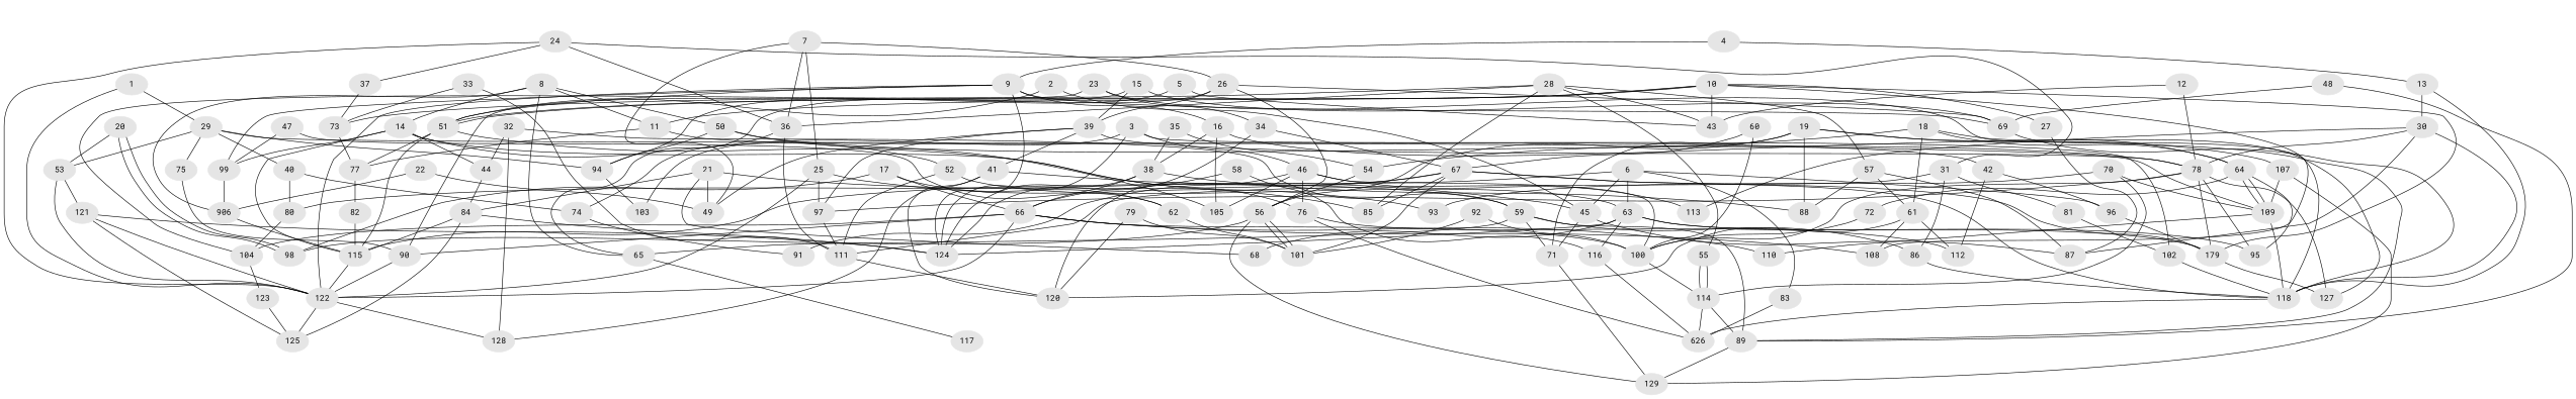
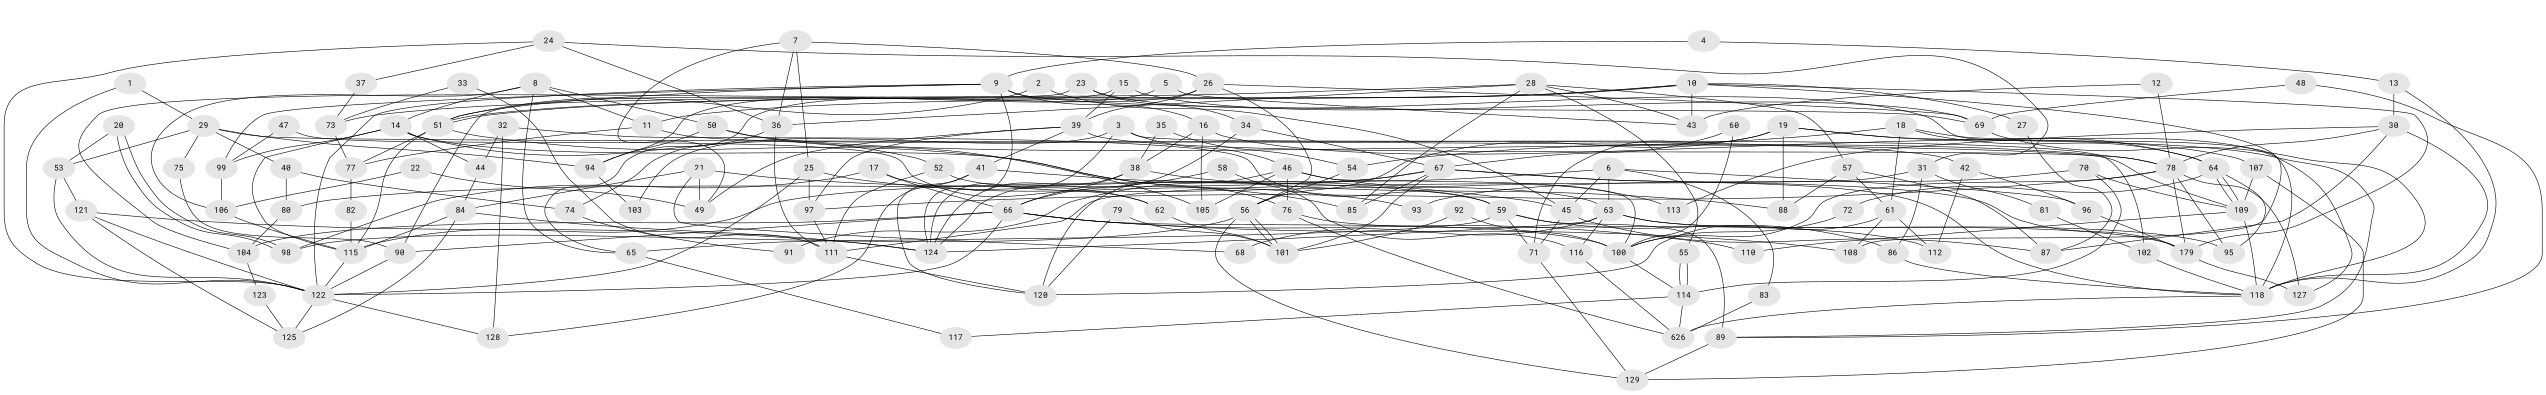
  graph {
    fontname="Roboto Mono"
    node [color=gray90 fontname="Roboto Mono" style=filled]
    edge [fontname="Roboto Mono"]
    1
    29
    122
    94
    53
    40
    75
    109
    128
    125
    2
    45
    51
    71
    87
    115
    77
    76
    3
    46
    102
    103
    124
    105
    113
    120
    100
    118
    4
    9
    13
    16
    69
    99
    30
    5
    43
    6
    63
    83
    96
    n42 [label=179]
    68
    116
    95
    n46 [label=626]
    7
    25
    26
    36
    49
    93
    97
    65
    39
    56
    111
    74
    8
    11
    14
    50
-   106 [label=906]
+   106
    42
    44
    52
    85
    78
    117
    38
    107
    10
    27
    108
    127
    112
    82
    12
    84
    15
    90
    41
    66
    88
    129
    17
    62
    98
    101
    104
    110
    18
    54
    61
    64
    72
    19
    89
    20
    121
    21
    22
    23
    34
    67
    123
    24
    31
    37
    81
    86
    73
    28
    55
    57
    114
    80
    32
    59
    33
    91
    35
    47
    48
    58
    60
    70
    79
    92
    1 -- 29
    1 -- 122
    29 -- 94
    29 -- 53
    29 -- 40
    29 -- 75
    29 -- 109
    122 -- 128
    122 -- 125
    94 -- 103
    53 -- 122
    53 -- 121
    40 -- 74
    40 -- 80
    75 -- 90
    109 -- 118
    109 -- 110
    2 -- 45
    2 -- 51
    45 -- 71
    45 -- 87
    51 -- 115
    51 -- 77
    51 -- 76
    71 -- 129
    115 -- 122
    77 -- 82
    76 -- n46
    76 -- 112
    3 -- 46
    3 -- 102
    3 -- 103
    3 -- 124
    46 -- 76
    46 -- 105
    46 -- 113
    46 -- 120
    46 -- 100
    102 -- 118
    100 -- 114
    118 -- n46
    4 -- 9
    4 -- 13
    9 -- 122
    9 -- 51
    9 -- 124
    9 -- 16
    9 -- 69
    9 -- 99
    13 -- 118
    13 -- 30
    16 -- 105
    16 -- 38
    16 -- 107
    69 -- 118
    99 -- 106
    30 -- 87
    30 -- 113
    30 -- 118
    30 -- 78
    5 -- 94
    5 -- 43
    6 -- 45
    6 -- 115
    6 -- 63
    6 -- 83
    6 -- 96
    63 -- 124
    63 -- n42
    63 -- 68
    63 -- 116
    63 -- 95
    83 -- n46
    96 -- n42
    n42 -- 127
    116 -- n46
    7 -- 25
    7 -- 26
    7 -- 36
    7 -- 49
    25 -- 122
    25 -- 93
    25 -- 97
    26 -- 69
    26 -- 65
    26 -- 39
    26 -- 56
    36 -- 111
    36 -- 74
    97 -- 111
    65 -- 117
    39 -- 49
    39 -- 97
    39 -- 78
    39 -- 41
    56 -- 129
    56 -- 98
    56 -- 101
    56 -- 101
    111 -- 120
    74 -- 91
    8 -- 65
    8 -- 11
    8 -- 14
    8 -- 50
    8 -- 106
    11 -- 77
    11 -- 42
    14 -- 115
    14 -- 99
    14 -- 44
    14 -- 52
    14 -- 85
    50 -- 94
    50 -- 105
    50 -- 78
    106 -- 115
    42 -- 96
    42 -- 112
    44 -- 84
    52 -- 63
    52 -- 111
    78 -- 100
    78 -- n42
    78 -- 95
    78 -- 97
    78 -- 127
    38 -- 124
    38 -- 66
    38 -- 88
    107 -- 109
    107 -- 129
    10 -- 51
    10 -- 51
    10 -- 43
    10 -- n42
    10 -- 11
    10 -- 27
    10 -- 108
    27 -- 87
    82 -- 115
    12 -- 43
    12 -- 78
    84 -- 125
    84 -- 115
    84 -- 124
    15 -- 69
    15 -- 39
    15 -- 90
    90 -- 122
    41 -- 128
    41 -- 120
    41 -- 59
    66 -- 122
    66 -- 100
    66 -- 108
    66 -- 90
    66 -- 104
    66 -- 110
    17 -- 66
    17 -- 62
    17 -- 98
    62 -- 101
    104 -- 123
    18 -- 127
    18 -- 54
    18 -- 61
    18 -- 64
    54 -- 56
    61 -- 120
    61 -- 108
    61 -- 112
    64 -- 109
    64 -- 109
    64 -- 95
    64 -- 72
    72 -- 100
    19 -- 71
    19 -- 56
    19 -- 88
    19 -- 64
    19 -- 89
    89 -- 129
    20 -- 53
    20 -- 98
    20 -- 98
    121 -- 122
    121 -- 125
    121 -- 124
    21 -- 45
    21 -- 68
    21 -- 49
    21 -- 84
    22 -- 49
    22 -- 106
    23 -- 118
    23 -- 104
    23 -- 34
    34 -- 124
    34 -- 67
    67 -- 118
    67 -- n42
    67 -- 85
    67 -- 101
    67 -- 80
    67 -- 91
    123 -- 125
    24 -- 122
    24 -- 36
    24 -- 31
    24 -- 37
    31 -- 111
    31 -- 81
    31 -- 86
    37 -- 73
    81 -- 102
    86 -- 118
    73 -- 77
    28 -- 43
    28 -- 36
    28 -- 85
    28 -- 73
    28 -- 55
    28 -- 57
    55 -- 114
    55 -- 114
    57 -- 87
    57 -- 88
    57 -- 61
    114 -- n46
-   114 -- 89
+   114 -- 117
    80 -- 104
    32 -- 128
    32 -- 44
    32 -- 59
    59 -- 71
    59 -- 65
    59 -- 89
    59 -- 86
    33 -- 111
    33 -- 73
    35 -- 38
    35 -- 54
    47 -- 99
    47 -- 62
    48 -- 69
    48 -- 89
    58 -- 116
    58 -- 66
    60 -- 100
    60 -- 67
    70 -- 109
    70 -- 93
    70 -- 114
    79 -- 120
    79 -- 101
    92 -- 100
    92 -- 101
  }
